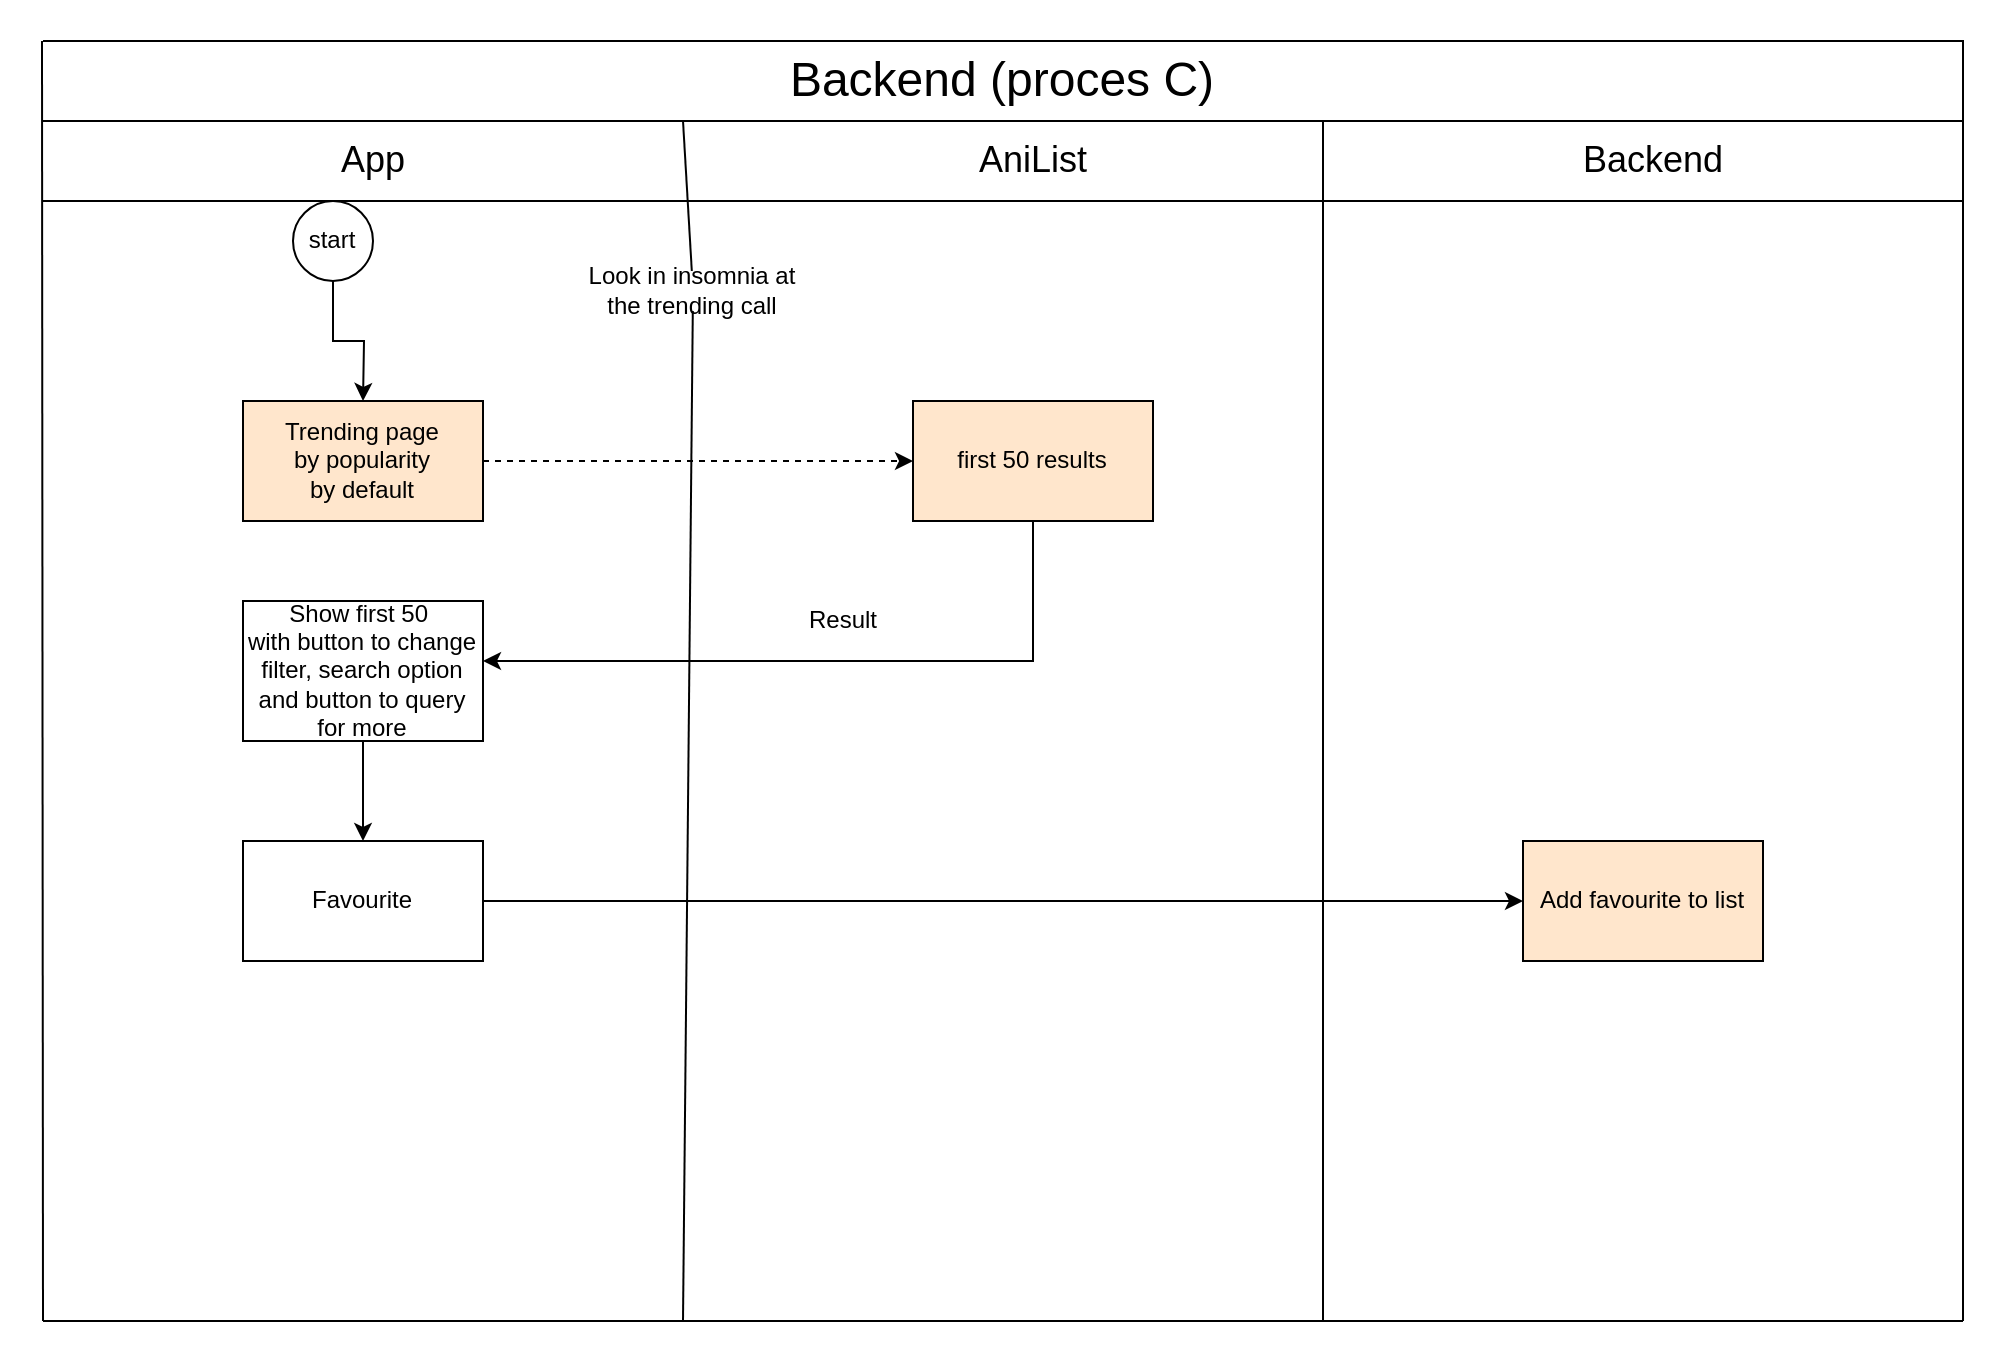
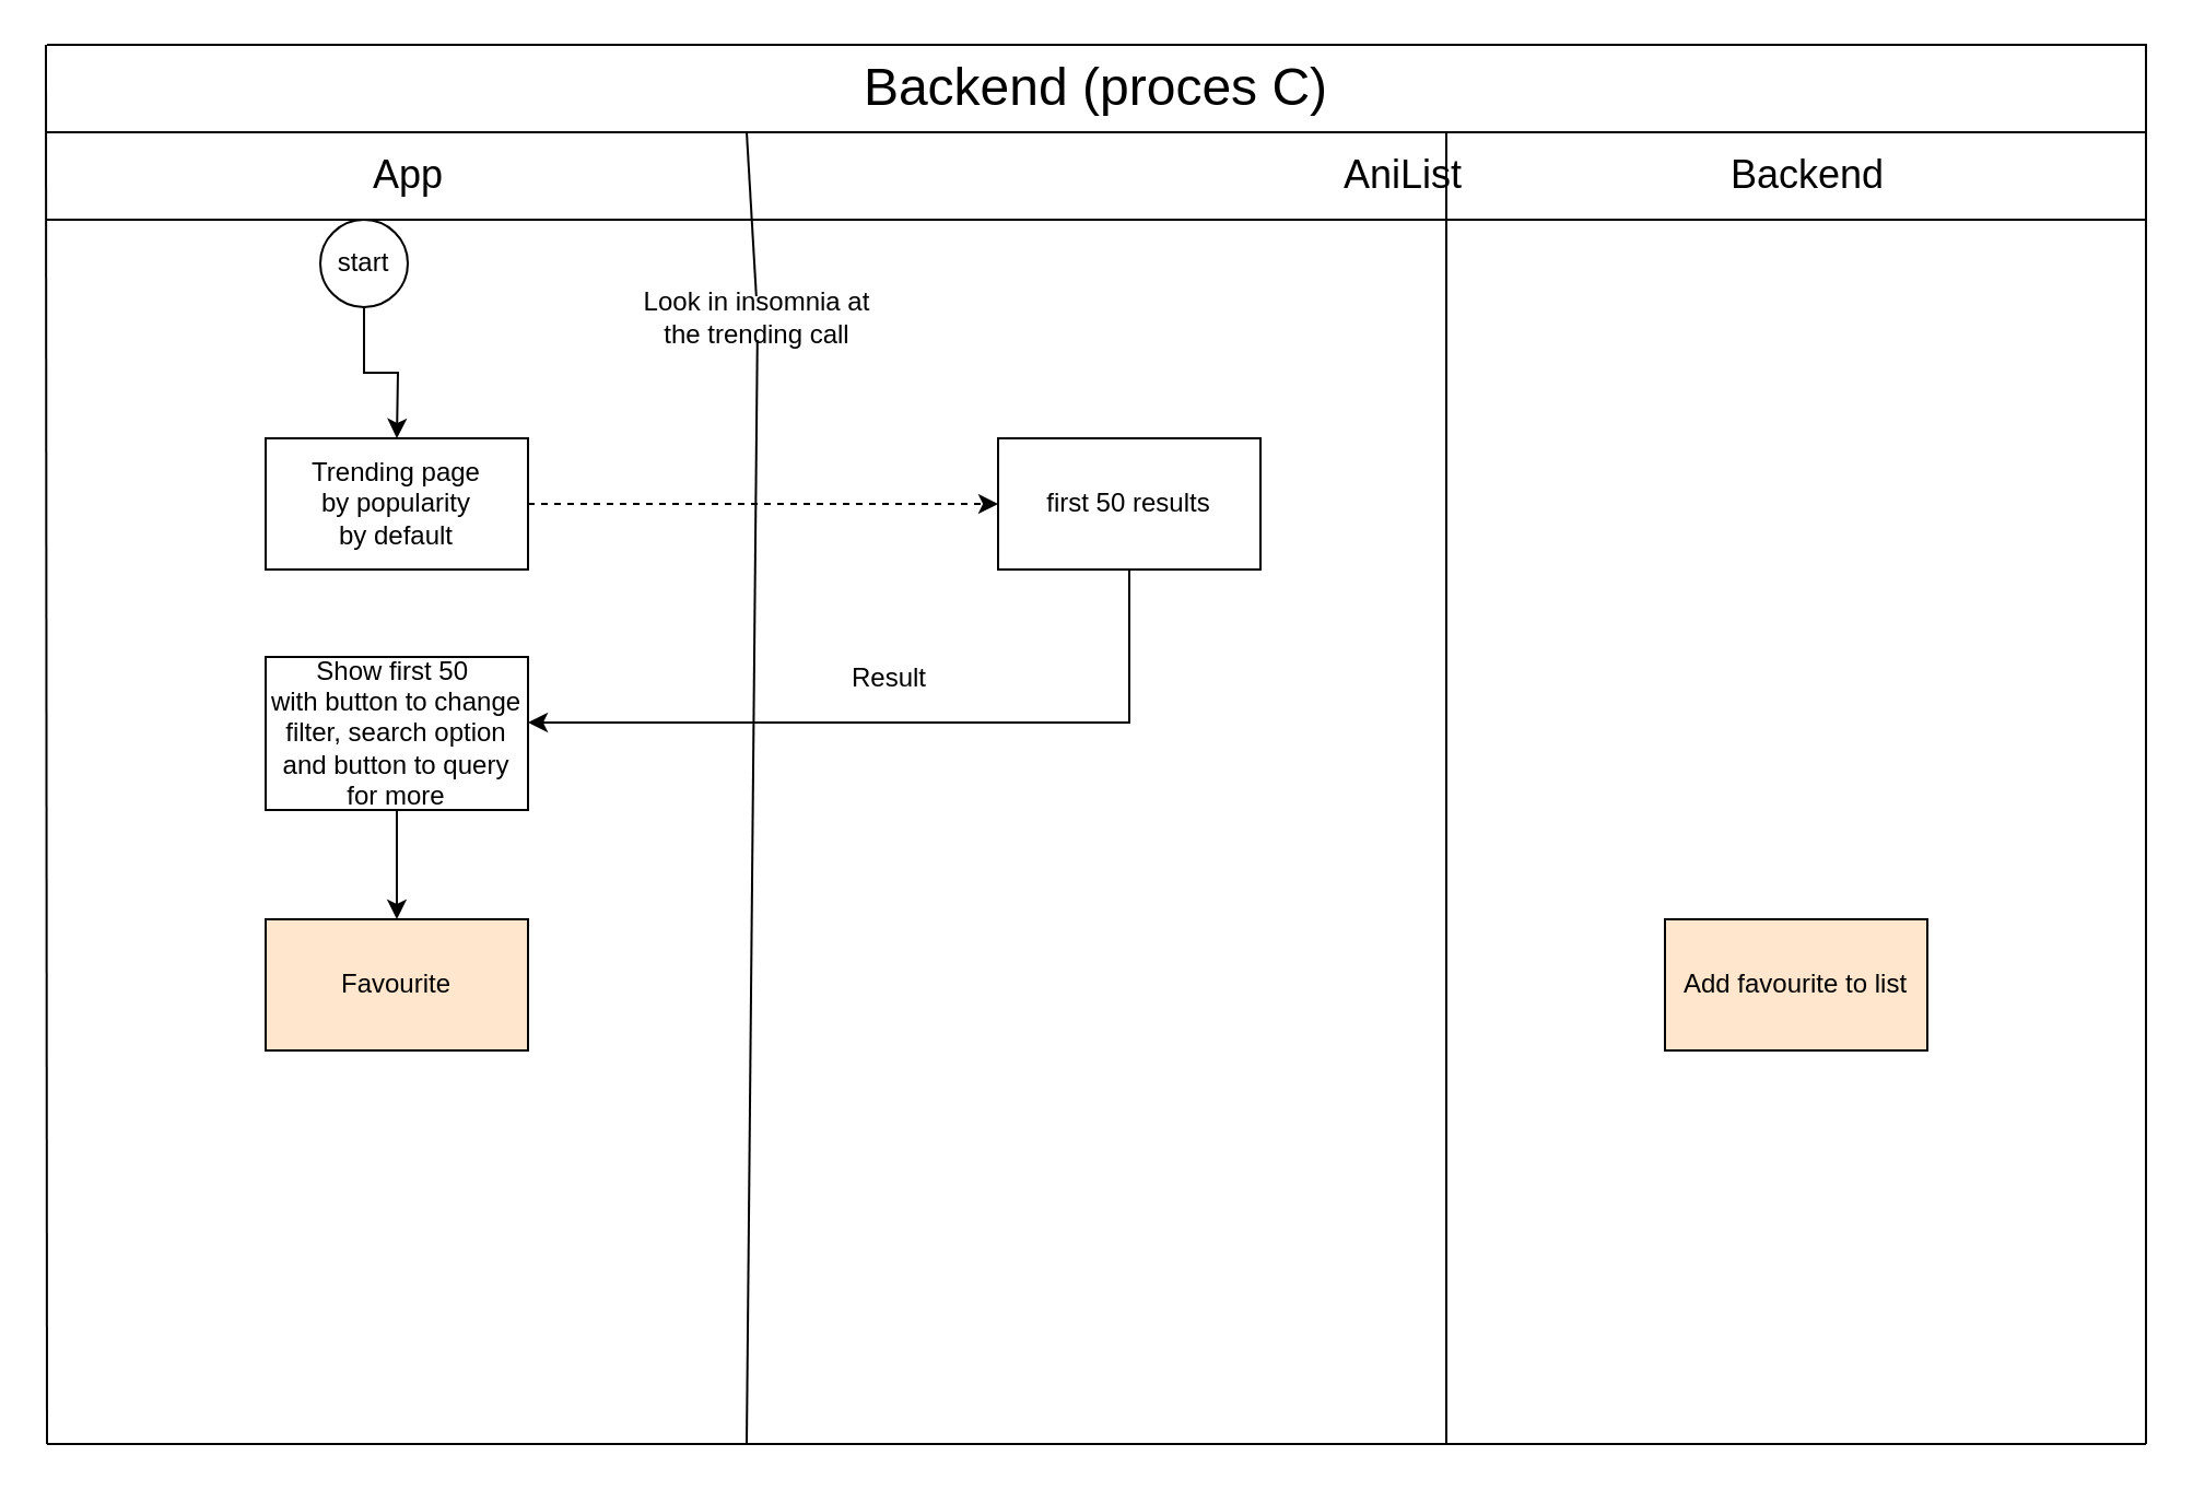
  <mxCell id="0" />
  <mxCell id="1" parent="0" />
  <mxCell id="2" value="&lt;font style=&quot;font-size: 24px&quot;&gt;Backend (proces C)&lt;/font&gt;" style="text;html=1;strokeColor=none;fillColor=none;align=center;verticalAlign=middle;whiteSpace=wrap;rounded=0;" vertex="1" parent="1"><mxGeometry x="391" y="20" width="220" height="40" as="geometry" /></mxCell>
  <mxCell id="3" value="" style="endArrow=none;html=1;" edge="1" parent="1"><mxGeometry width="50" height="50" relative="1" as="geometry"><mxPoint x="21" y="660" as="sourcePoint" /><mxPoint x="20.5" y="20" as="targetPoint" /></mxGeometry></mxCell>
  <mxCell id="4" value="" style="edgeStyle=orthogonalEdgeStyle;rounded=0;orthogonalLoop=1;jettySize=auto;html=1;" edge="1" parent="1" source="5"><mxGeometry relative="1" as="geometry"><mxPoint x="181" y="200" as="targetPoint" /></mxGeometry></mxCell>
  <mxCell id="5" value="start" style="ellipse;whiteSpace=wrap;html=1;aspect=fixed;" vertex="1" parent="1"><mxGeometry x="146" y="100" width="40" height="40" as="geometry" /></mxCell>
  <mxCell id="6" value="" style="endArrow=none;html=1;" edge="1" parent="1"><mxGeometry width="50" height="50" relative="1" as="geometry"><mxPoint x="661" y="20" as="sourcePoint" /><mxPoint x="21" y="20" as="targetPoint" /></mxGeometry></mxCell>
  <mxCell id="7" value="" style="endArrow=none;html=1;" edge="1" parent="1"><mxGeometry width="50" height="50" relative="1" as="geometry"><mxPoint x="661" y="660" as="sourcePoint" /><mxPoint x="661" y="60" as="targetPoint" /></mxGeometry></mxCell>
  <mxCell id="8" value="" style="endArrow=none;html=1;" edge="1" parent="1" source="23"><mxGeometry width="50" height="50" relative="1" as="geometry"><mxPoint x="341" y="480" as="sourcePoint" /><mxPoint x="341" y="60" as="targetPoint" /></mxGeometry></mxCell>
  <mxCell id="9" value="" style="endArrow=none;html=1;" edge="1" parent="1"><mxGeometry width="50" height="50" relative="1" as="geometry"><mxPoint x="21" y="60" as="sourcePoint" /><mxPoint x="661" y="60" as="targetPoint" /></mxGeometry></mxCell>
  <mxCell id="10" value="" style="endArrow=none;html=1;" edge="1" parent="1"><mxGeometry width="50" height="50" relative="1" as="geometry"><mxPoint x="21" y="100" as="sourcePoint" /><mxPoint x="661" y="100" as="targetPoint" /></mxGeometry></mxCell>
  <mxCell id="11" value="&lt;span style=&quot;font-size: 18px&quot;&gt;App&lt;/span&gt;" style="text;html=1;align=center;verticalAlign=middle;resizable=0;points=[];autosize=0;rotation=0;" vertex="1" parent="1"><mxGeometry x="161" y="70" width="50" height="20" as="geometry" /></mxCell>
  <mxCell id="12" value="&lt;span style=&quot;font-size: 18px&quot;&gt;Backend&lt;/span&gt;" style="text;html=1;align=center;verticalAlign=middle;resizable=0;points=[];autosize=0;rotation=0;" vertex="1" parent="1"><mxGeometry x="801" y="70" width="50" height="20" as="geometry" /></mxCell>
  <mxCell id="13" value="" style="endArrow=none;html=1;" edge="1" parent="1"><mxGeometry width="50" height="50" relative="1" as="geometry"><mxPoint x="21" y="660" as="sourcePoint" /><mxPoint x="981" y="660" as="targetPoint" /></mxGeometry></mxCell>
  <mxCell id="14" value="" style="endArrow=none;html=1;" edge="1" parent="1"><mxGeometry width="50" height="50" relative="1" as="geometry"><mxPoint x="661" y="100" as="sourcePoint" /><mxPoint x="981" y="100" as="targetPoint" /></mxGeometry></mxCell>
  <mxCell id="15" value="" style="endArrow=none;html=1;rounded=0;" edge="1" parent="1"><mxGeometry width="50" height="50" relative="1" as="geometry"><mxPoint x="981" y="480" as="sourcePoint" /><mxPoint x="981" y="100" as="targetPoint" /><Array as="points"><mxPoint x="981" y="660" /><mxPoint x="981" y="480" /></Array></mxGeometry></mxCell>
  <mxCell id="16" value="" style="endArrow=none;html=1;rounded=0;" edge="1" parent="1"><mxGeometry width="50" height="50" relative="1" as="geometry"><mxPoint x="981" y="100" as="sourcePoint" /><mxPoint x="661" y="20" as="targetPoint" /><Array as="points"><mxPoint x="981" y="20" /></Array></mxGeometry></mxCell>
  <mxCell id="17" value="" style="endArrow=none;html=1;" edge="1" parent="1"><mxGeometry width="50" height="50" relative="1" as="geometry"><mxPoint x="661" y="60" as="sourcePoint" /><mxPoint x="981" y="60" as="targetPoint" /></mxGeometry></mxCell>
- <mxCell id="18" value="&lt;font style=&quot;font-size: 18px&quot;&gt;AniList&lt;/font&gt;" style="text;html=1;align=center;verticalAlign=middle;resizable=0;points=[];autosize=1;" vertex="1" parent="1"><mxGeometry x="481" y="70" width="70" height="20" as="geometry" /></mxCell>
+ <mxCell id="18" value="&lt;font style=&quot;font-size: 18px&quot;&gt;AniList&lt;/font&gt;" style="text;html=1;align=center;verticalAlign=middle;resizable=0;points=[];autosize=1;" vertex="1" parent="1"><mxGeometry x="606" y="70" width="70" height="20" as="geometry" /></mxCell>
  <mxCell id="19" value="" style="edgeStyle=orthogonalEdgeStyle;rounded=0;orthogonalLoop=1;jettySize=auto;html=1;dashed=1;" edge="1" parent="1" source="20" target="22"><mxGeometry relative="1" as="geometry" /></mxCell>
- <mxCell id="20" value="Trending page&lt;br&gt;by popularity&lt;br&gt;by default" style="rounded=0;whiteSpace=wrap;html=1;fillColor=#ffe6cc;" vertex="1" parent="1"><mxGeometry x="121" y="200" width="120" height="60" as="geometry" /></mxCell>
+ <mxCell id="20" value="Trending page&lt;br&gt;by popularity&lt;br&gt;by default" style="rounded=0;whiteSpace=wrap;html=1;" vertex="1" parent="1"><mxGeometry x="121" y="200" width="120" height="60" as="geometry" /></mxCell>
  <mxCell id="21" value="" style="edgeStyle=orthogonalEdgeStyle;rounded=0;orthogonalLoop=1;jettySize=auto;html=1;" edge="1" parent="1" source="22" target="26"><mxGeometry relative="1" as="geometry"><Array as="points"><mxPoint x="516" y="330" /></Array></mxGeometry></mxCell>
- <mxCell id="22" value="first 50 results" style="whiteSpace=wrap;html=1;rounded=0;fillColor=#ffe6cc;" vertex="1" parent="1"><mxGeometry x="456" y="200" width="120" height="60" as="geometry" /></mxCell>
+ <mxCell id="22" value="first 50 results" style="whiteSpace=wrap;html=1;rounded=0;" vertex="1" parent="1"><mxGeometry x="456" y="200" width="120" height="60" as="geometry" /></mxCell>
  <mxCell id="23" value="Look in insomnia at the trending call" style="text;html=1;strokeColor=none;fillColor=none;align=center;verticalAlign=middle;whiteSpace=wrap;rounded=0;" vertex="1" parent="1"><mxGeometry x="286" y="135" width="120" height="20" as="geometry" /></mxCell>
  <mxCell id="24" value="" style="endArrow=none;html=1;" edge="1" parent="1" target="23"><mxGeometry width="50" height="50" relative="1" as="geometry"><mxPoint x="341" y="660" as="sourcePoint" /><mxPoint x="341" y="60" as="targetPoint" /></mxGeometry></mxCell>
  <mxCell id="25" value="" style="edgeStyle=orthogonalEdgeStyle;rounded=0;orthogonalLoop=1;jettySize=auto;html=1;" edge="1" parent="1" source="26" target="29"><mxGeometry relative="1" as="geometry" /></mxCell>
  <mxCell id="26" value="Show first 50&amp;nbsp;&lt;br&gt;with button to change filter, search option and button to query for more" style="whiteSpace=wrap;html=1;rounded=0;" vertex="1" parent="1"><mxGeometry x="121" y="300" width="120" height="70" as="geometry" /></mxCell>
- <mxCell id="27" value="Result" style="text;html=1;align=center;verticalAlign=middle;resizable=0;points=[];autosize=1;" vertex="1" parent="1"><mxGeometry x="396" y="300" width="50" height="20" as="geometry" /></mxCell>
- <mxCell id="28" value="" style="edgeStyle=orthogonalEdgeStyle;rounded=0;orthogonalLoop=1;jettySize=auto;html=1;" edge="1" parent="1" source="29" target="30"><mxGeometry relative="1" as="geometry" /></mxCell>
- <mxCell id="29" value="Favourite" style="whiteSpace=wrap;html=1;rounded=0;" vertex="1" parent="1"><mxGeometry x="121" y="420" width="120" height="60" as="geometry" /></mxCell>
+ <mxCell id="27" value="Result" style="text;html=1;align=center;verticalAlign=middle;resizable=0;points=[];autosize=1;" vertex="1" parent="1"><mxGeometry x="381" y="300" width="50" height="20" as="geometry" /></mxCell>
+ <mxCell id="29" value="Favourite" style="whiteSpace=wrap;html=1;rounded=0;fillColor=#ffe6cc;" vertex="1" parent="1"><mxGeometry x="121" y="420" width="120" height="60" as="geometry" /></mxCell>
  <mxCell id="30" value="Add favourite to list" style="whiteSpace=wrap;html=1;rounded=0;fillColor=#ffe6cc;" vertex="1" parent="1"><mxGeometry x="761" y="420" width="120" height="60" as="geometry" /></mxCell>
